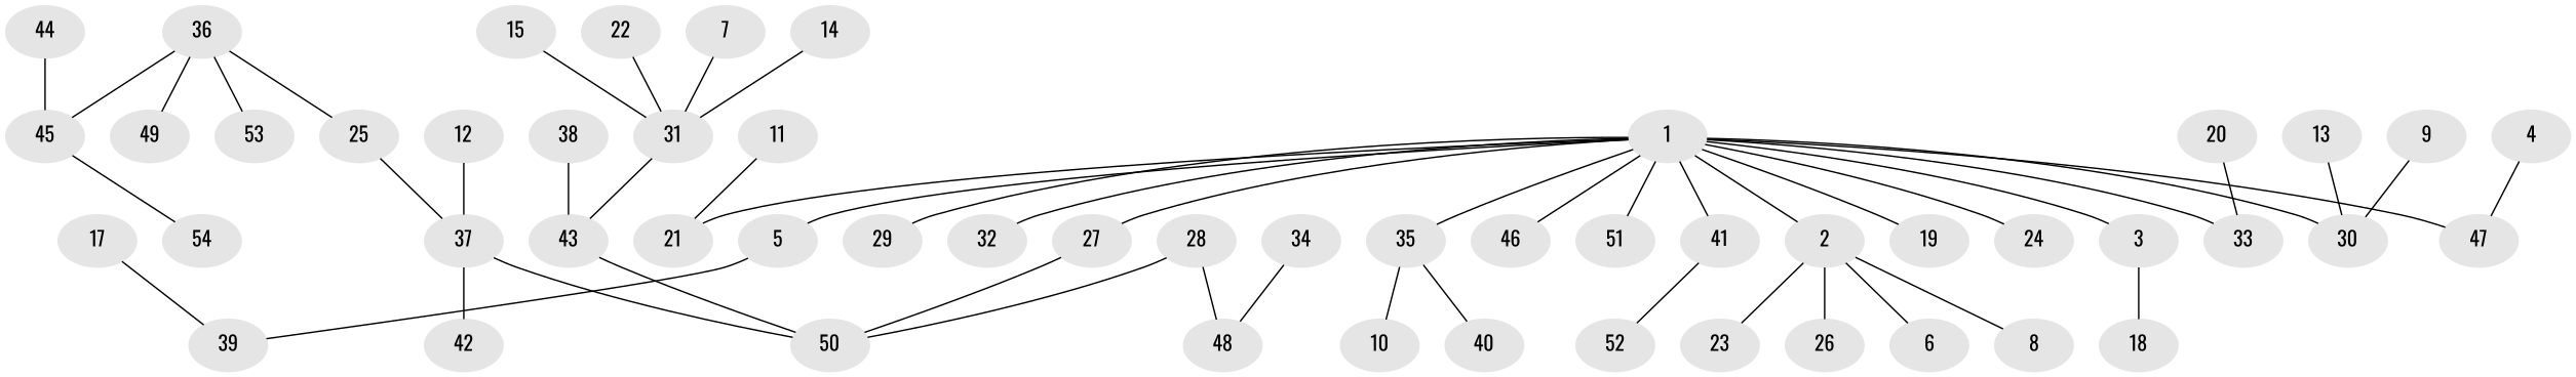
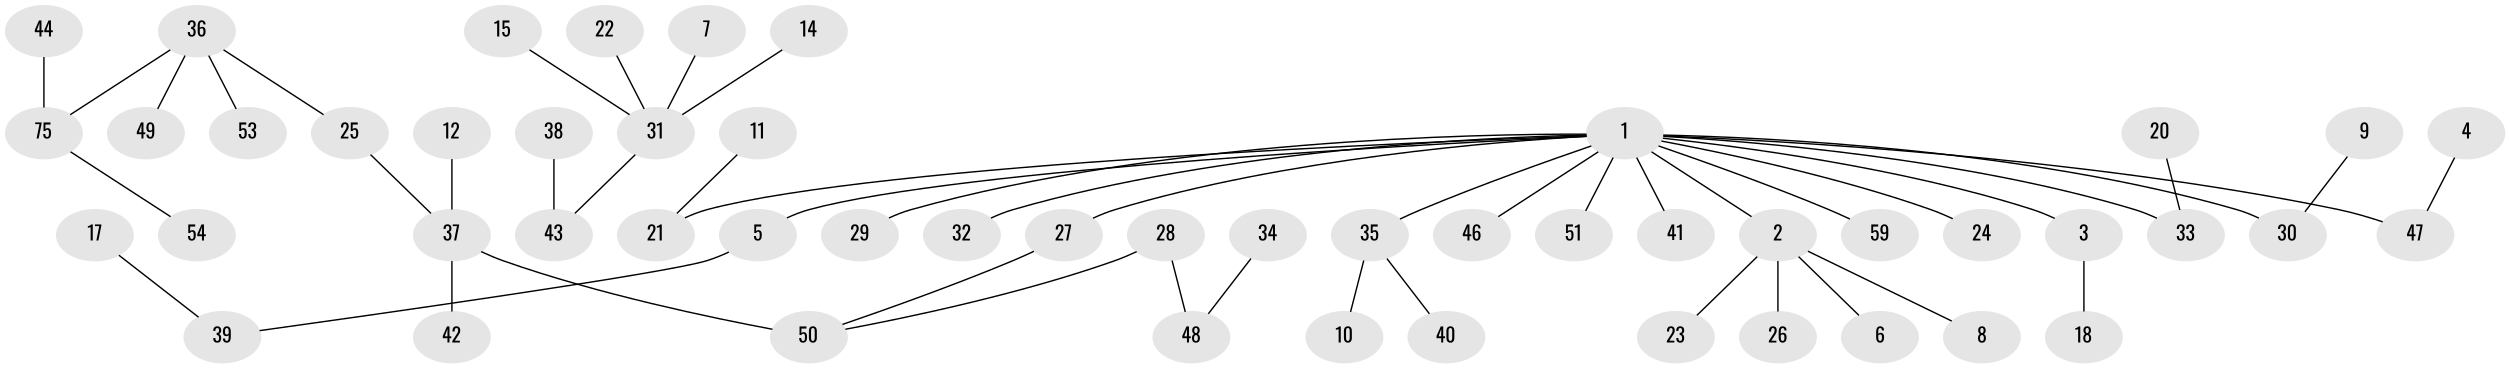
  graph {
    fontname=Oswald
    node [color=gray90 fontname=Oswald style=filled]
    edge [fontname=Oswald weight=1.0]
    1
    2
    3
    5
-   19
+   19 [label=59]
    21
    24
    27
    29
    30
    32
    33
    35
    41
    46
    47
    51
    6
    8
    23
    26
    18
    39
    50
    10
    40
-   52
    4
    7
    31
    43
    9
    11
    12
    37
    42
-   13
    14
    15
    17
    20
    22
    25
    28
    48
    34
    36
-   45
+   45 [label=75]
    49
    53
    54
    38
    44
    1 -- 2
    1 -- 3
    1 -- 5
    1 -- 19
    1 -- 21
    1 -- 24
    1 -- 27
    1 -- 29
    1 -- 30
    1 -- 32
    1 -- 33
    1 -- 35
    1 -- 41
    1 -- 46
    1 -- 47
    1 -- 51
    2 -- 6
    2 -- 8
    2 -- 23
    2 -- 26
    3 -- 18
    5 -- 39
    27 -- 50
    35 -- 10
    35 -- 40
-   41 -- 52
    4 -- 47
    7 -- 31
    31 -- 43
-   43 -- 50
    9 -- 30
    11 -- 21
    12 -- 37
    37 -- 50
    37 -- 42
-   13 -- 30
    14 -- 31
    15 -- 31
    17 -- 39
    20 -- 33
    22 -- 31
    25 -- 37
    28 -- 50
    28 -- 48
    34 -- 48
    36 -- 25
    36 -- 45
    36 -- 49
    36 -- 53
    45 -- 54
    38 -- 43
    44 -- 45
  }
